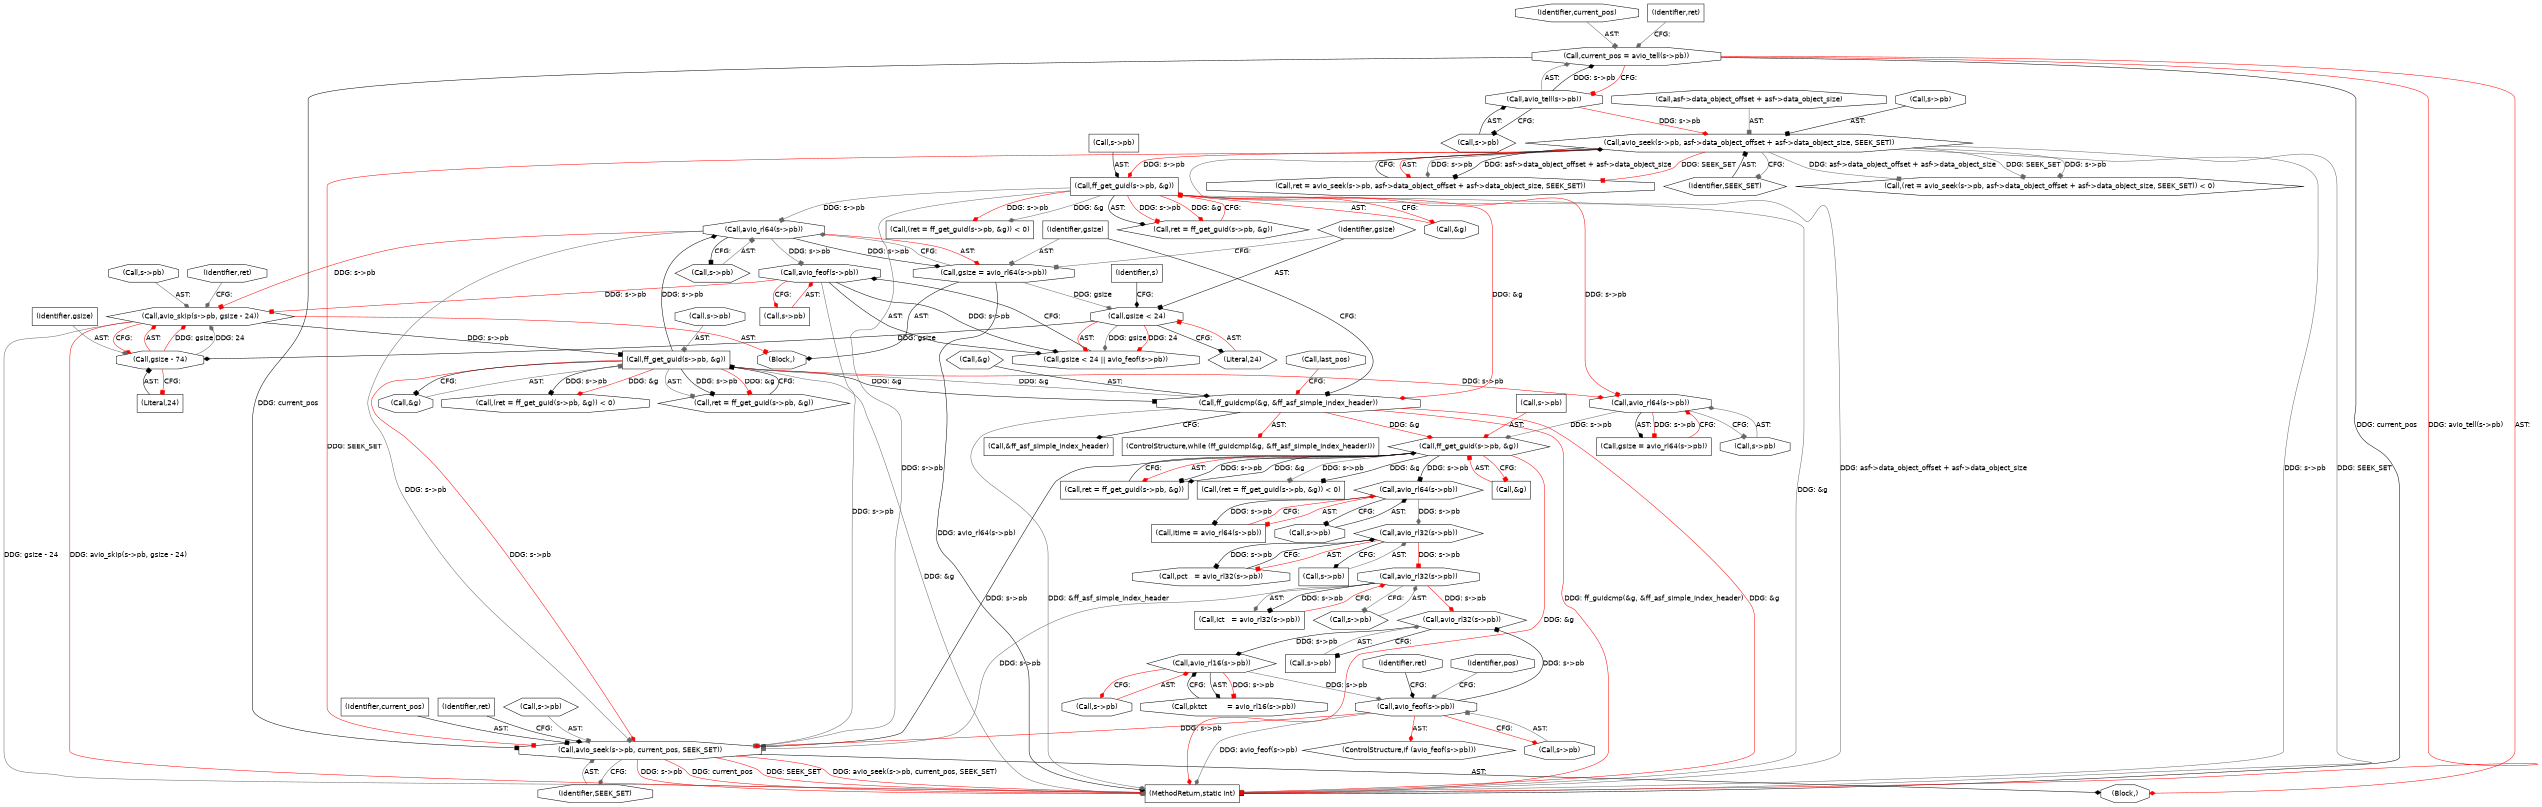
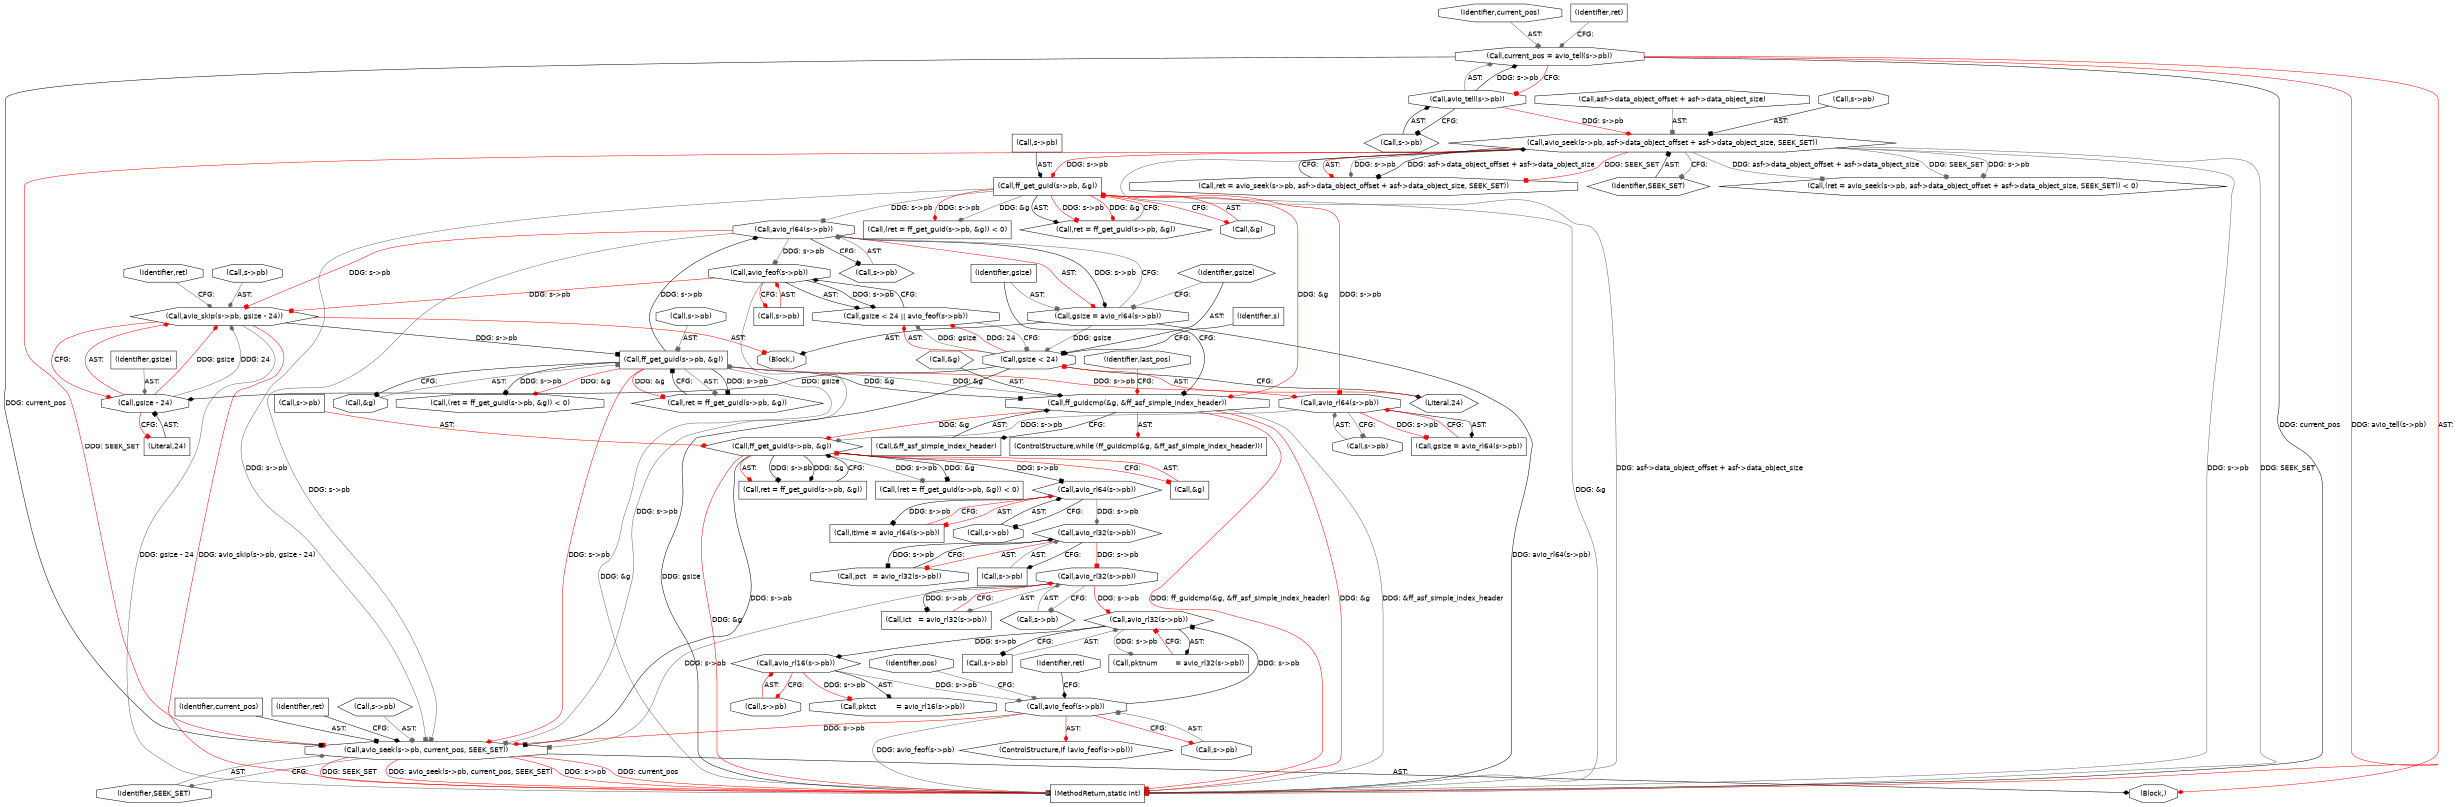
  digraph {
    fontname="DejaVu Sans"
    node [fontname="DejaVu Sans" shape=octagon]
    edge [arrowhead=diamond color=red fontname="DejaVu Sans"]
    n1 [label="(Call,avio_seek(s->pb, current_pos, SEEK_SET))"]
    n2 [label="(Block,)"]
    n3 [label="(MethodReturn,static int)" shape=box]
    n4 [label="(Identifier,SEEK_SET)"]
    n5 [label="(Call,avio_feof(s->pb))"]
    n6 [label="(Call,avio_skip(s->pb, gsize - 24))" shape=hexagon]
    n7 [label="(Call,gsize < 24 || avio_feof(s->pb))"]
    n8 [label="(Call,s->pb)" shape=box]
    n9 [label="(Call,ff_get_guid(s->pb, &g))" shape=box]
-   n10 [label="(Call,gsize - 74)"]
+   n10 [label="(Call,gsize - 24)"]
    n11 [label="(Block,)"]
    n12 [label="(Call,gsize < 24)"]
    n13 [label="(Call,avio_rl64(s->pb))"]
    n14 [label="(Call,gsize = avio_rl64(s->pb))"]
    n15 [label="(Call,s->pb)" shape=hexagon]
    n16 [label="(Call,ff_guidcmp(&g, &ff_asf_simple_index_header))"]
    n17 [label="(Call,avio_rl64(s->pb))"]
    n18 [label="(Call,ret = ff_get_guid(s->pb, &g))" shape=hexagon]
    n19 [label="(Call,&g)"]
    n20 [label="(Call,(ret = ff_get_guid(s->pb, &g)) < 0)"]
    n21 [label="(Call,ff_get_guid(s->pb, &g))" shape=hexagon]
    n22 [label="(Call,&ff_asf_simple_index_header)" shape=box]
    n23 [label="(ControlStructure,while (ff_guidcmp(&g, &ff_asf_simple_index_header)))" shape=box]
    n24 [label="(Call,s->pb)"]
    n25 [label="(Call,gsize = avio_rl64(s->pb))" shape=box]
    n26 [label="(Literal,24)" shape=box]
    n27 [label="(Literal,24)" shape=hexagon]
    n28 [label="(Call,avio_rl64(s->pb))" shape=hexagon]
    n29 [label="(Call,&g)" shape=box]
    n30 [label="(Call,ret = ff_get_guid(s->pb, &g))" shape=box]
    n31 [label="(Call,(ret = ff_get_guid(s->pb, &g)) < 0)" shape=box]
    n32 [label="(Call,ff_get_guid(s->pb, &g))" shape=box]
    n33 [label="(Call,(ret = ff_get_guid(s->pb, &g)) < 0)" shape=box]
    n34 [label="(Call,ret = ff_get_guid(s->pb, &g))" shape=hexagon]
    n35 [label="(Call,&g)"]
    n36 [label="(Call,avio_seek(s->pb, asf->data_object_offset + asf->data_object_size, SEEK_SET))" shape=hexagon]
    n37 [label="(Call,ret = avio_seek(s->pb, asf->data_object_offset + asf->data_object_size, SEEK_SET))"]
    n38 [label="(Identifier,SEEK_SET)" shape=hexagon]
    n39 [label="(Call,(ret = avio_seek(s->pb, asf->data_object_offset + asf->data_object_size, SEEK_SET)) < 0)" shape=hexagon]
    n40 [label="(Call,avio_tell(s->pb))"]
    n41 [label="(Call,current_pos = avio_tell(s->pb))"]
    n42 [label="(Call,s->pb)" shape=hexagon]
    n43 [label="(Call,avio_feof(s->pb))"]
    n44 [label="(Call,avio_rl32(s->pb))" shape=hexagon]
    n45 [label="(Call,s->pb)"]
    n46 [label="(ControlStructure,if (avio_feof(s->pb)))" shape=hexagon]
    n47 [label="(Call,avio_rl16(s->pb))" shape=hexagon]
    n48 [label="(Call,s->pb)" shape=box]
+   n49 [label="(Call,pktnum        = avio_rl32(s->pb))" shape=box]
    n50 [label="(Call,s->pb)"]
    n51 [label="(Call,pktct         = avio_rl16(s->pb))"]
    n52 [label="(Call,avio_rl32(s->pb))"]
    n53 [label="(Call,ict   = avio_rl32(s->pb))" shape=box]
    n54 [label="(Call,s->pb)" shape=hexagon]
    n55 [label="(Call,avio_rl32(s->pb))" shape=hexagon]
    n56 [label="(Call,pct   = avio_rl32(s->pb))"]
    n57 [label="(Call,s->pb)" shape=box]
    n58 [label="(Call,itime = avio_rl64(s->pb))" shape=box]
    n59 [label="(Call,s->pb)"]
    n60 [label="(Identifier,gsize)" shape=box]
    n61 [label="(Identifier,current_pos)" shape=box]
    n62 [label="(Call,asf->data_object_offset + asf->data_object_size)"]
    n63 [label="(Identifier,current_pos)"]
    n64 [label="(Call,s->pb)"]
    n65 [label="(Identifier,gsize)" shape=box]
    n66 [label="(Identifier,gsize)" shape=hexagon]
-   n67 [label="(Call,last_pos)"]
+   n67 [label="(Identifier,last_pos)"]
    n68 [label="(Identifier,ret)"]
    n69 [label="(Call,s->pb)"]
    n70 [label="(Identifier,ret)"]
    n71 [label="(Call,s->pb)"]
    n72 [label="(Identifier,ret)" shape=box]
    n73 [label="(Call,&g)" shape=hexagon]
    n74 [label="(Identifier,ret)" shape=box]
    n75 [label="(Identifier,s)" shape=box]
    n76 [label="(Call,s->pb)" shape=box]
    n77 [label="(Identifier,pos)"]
    n78 [label="(Call,s->pb)" shape=box]
    n79 [label="(Call,s->pb)" shape=hexagon]
    n1 -> n2 [color=black label="AST: "]
    n1 -> n3 [label="DDG: SEEK_SET"]
    n1 -> n3 [arrowhead=box label="DDG: avio_seek(s->pb, current_pos, SEEK_SET)"]
    n1 -> n3 [label="DDG: s->pb"]
    n1 -> n3 [arrowhead=box label="DDG: current_pos"]
    n1 -> n4 [color=gray40 label="CFG: "]
    n4 -> n1 [color=gray40 label="AST: "]
    n5 -> n1 [arrowhead=box color=gray40 label="DDG: s->pb"]
    n5 -> n6 [arrowhead=box label="DDG: s->pb"]
    n5 -> n7 [color=black label="AST: "]
    n5 -> n7 [color=black label="DDG: s->pb"]
    n5 -> n8 [label="CFG: "]
    n6 -> n3 [arrowhead=box color=gray40 label="DDG: gsize - 24"]
    n6 -> n3 [label="DDG: avio_skip(s->pb, gsize - 24)"]
    n6 -> n9 [arrowhead=box color=black label="DDG: s->pb"]
    n6 -> n10 [label="CFG: "]
    n6 -> n11 [arrowhead=box label="AST: "]
    n7 -> n5 [color=black label="CFG: "]
+   n7 -> n12 [arrowhead=box color=gray40 label="CFG: "]
    n8 -> n5 [label="AST: "]
    n9 -> n1 [label="DDG: s->pb"]
    n9 -> n3 [arrowhead=box color=gray40 label="DDG: &g"]
    n9 -> n13 [color=black label="DDG: s->pb"]
    n9 -> n16 [arrowhead=box color=black label="DDG: &g"]
    n9 -> n17 [label="DDG: s->pb"]
    n9 -> n18 [arrowhead=box color=gray40 label="AST: "]
    n9 -> n18 [arrowhead=box color=black label="DDG: s->pb"]
    n9 -> n18 [arrowhead=box label="DDG: &g"]
    n9 -> n19 [arrowhead=box color=black label="CFG: "]
    n9 -> n20 [arrowhead=box color=black label="DDG: s->pb"]
    n9 -> n20 [label="DDG: &g"]
    n10 -> n6 [label="AST: "]
    n10 -> n6 [label="DDG: gsize"]
    n10 -> n6 [color=gray40 label="DDG: 24"]
    n10 -> n26 [arrowhead=box label="CFG: "]
+   n12 -> n3 [arrowhead=box color=black label="DDG: gsize"]
    n12 -> n7 [label="AST: "]
    n12 -> n7 [color=gray40 label="DDG: gsize"]
    n12 -> n7 [label="DDG: 24"]
    n12 -> n10 [color=black label="DDG: gsize"]
    n12 -> n27 [color=black label="CFG: "]
    n13 -> n1 [arrowhead=box color=gray40 label="DDG: s->pb"]
    n13 -> n5 [arrowhead=box color=gray40 label="DDG: s->pb"]
    n13 -> n6 [arrowhead=box label="DDG: s->pb"]
    n13 -> n14 [label="AST: "]
    n13 -> n14 [color=black label="DDG: s->pb"]
    n13 -> n15 [arrowhead=box color=black label="CFG: "]
    n14 -> n3 [color=black label="DDG: avio_rl64(s->pb)"]
    n14 -> n11 [color=black label="AST: "]
    n14 -> n12 [color=gray40 label="DDG: gsize"]
    n14 -> n13 [color=gray40 label="CFG: "]
    n15 -> n13 [arrowhead=box color=gray40 label="AST: "]
    n16 -> n3 [arrowhead=box label="DDG: ff_guidcmp(&g, &ff_asf_simple_index_header)"]
    n16 -> n3 [arrowhead=box label="DDG: &g"]
    n16 -> n3 [color=gray40 label="DDG: &ff_asf_simple_index_header"]
    n16 -> n9 [arrowhead=box color=gray40 label="DDG: &g"]
    n16 -> n21 [label="DDG: &g"]
    n16 -> n22 [color=black label="CFG: "]
    n16 -> n23 [label="AST: "]
    n17 -> n21 [color=gray40 label="DDG: s->pb"]
    n17 -> n24 [arrowhead=box color=gray40 label="CFG: "]
    n17 -> n25 [color=black label="AST: "]
    n17 -> n25 [arrowhead=box label="DDG: s->pb"]
    n18 -> n9 [arrowhead=box color=black label="CFG: "]
    n19 -> n9 [arrowhead=box color=gray40 label="AST: "]
    n21 -> n1 [arrowhead=box color=black label="DDG: s->pb"]
    n21 -> n3 [label="DDG: &g"]
    n21 -> n28 [arrowhead=box color=black label="DDG: s->pb"]
    n21 -> n29 [arrowhead=box label="CFG: "]
    n21 -> n30 [label="AST: "]
    n21 -> n30 [arrowhead=box color=black label="DDG: s->pb"]
    n21 -> n30 [color=black label="DDG: &g"]
    n21 -> n31 [arrowhead=box color=gray40 label="DDG: s->pb"]
    n21 -> n31 [arrowhead=box color=black label="DDG: &g"]
+   n22 -> n16 [color=black label="AST: "]
    n24 -> n17 [color=gray40 label="AST: "]
    n25 -> n17 [label="CFG: "]
    n26 -> n10 [arrowhead=box color=black label="AST: "]
    n27 -> n12 [arrowhead=box label="AST: "]
    n28 -> n55 [color=gray40 label="DDG: s->pb"]
    n28 -> n58 [arrowhead=box label="AST: "]
    n28 -> n58 [arrowhead=box color=black label="DDG: s->pb"]
    n28 -> n59 [arrowhead=box color=black label="CFG: "]
    n29 -> n21 [arrowhead=box label="AST: "]
    n30 -> n21 [color=black label="CFG: "]
    n32 -> n1 [arrowhead=box color=gray40 label="DDG: s->pb"]
    n32 -> n3 [arrowhead=box color=gray40 label="DDG: &g"]
    n32 -> n13 [arrowhead=box color=gray40 label="DDG: s->pb"]
    n32 -> n16 [label="DDG: &g"]
    n32 -> n17 [arrowhead=box label="DDG: s->pb"]
    n32 -> n33 [label="DDG: s->pb"]
    n32 -> n33 [color=gray40 label="DDG: &g"]
    n32 -> n34 [color=black label="AST: "]
    n32 -> n34 [arrowhead=box label="DDG: s->pb"]
    n32 -> n34 [label="DDG: &g"]
    n32 -> n35 [label="CFG: "]
    n34 -> n32 [arrowhead=box label="CFG: "]
    n35 -> n32 [arrowhead=box label="AST: "]
    n36 -> n1 [arrowhead=box label="DDG: SEEK_SET"]
    n36 -> n3 [color=gray40 label="DDG: s->pb"]
    n36 -> n3 [arrowhead=box color=gray40 label="DDG: SEEK_SET"]
    n36 -> n3 [color=gray40 label="DDG: asf->data_object_offset + asf->data_object_size"]
    n36 -> n32 [label="DDG: s->pb"]
    n36 -> n37 [label="AST: "]
    n36 -> n37 [color=gray40 label="DDG: s->pb"]
    n36 -> n37 [arrowhead=box color=black label="DDG: asf->data_object_offset + asf->data_object_size"]
    n36 -> n37 [arrowhead=box label="DDG: SEEK_SET"]
    n36 -> n38 [arrowhead=box color=gray40 label="CFG: "]
    n36 -> n39 [arrowhead=box color=gray40 label="DDG: s->pb"]
    n36 -> n39 [arrowhead=box color=gray40 label="DDG: asf->data_object_offset + asf->data_object_size"]
    n36 -> n39 [arrowhead=box color=gray40 label="DDG: SEEK_SET"]
    n37 -> n36 [color=black label="CFG: "]
    n38 -> n36 [arrowhead=box color=black label="AST: "]
    n40 -> n36 [label="DDG: s->pb"]
    n40 -> n41 [color=gray40 label="AST: "]
    n40 -> n41 [color=black label="DDG: s->pb"]
    n40 -> n42 [arrowhead=box color=black label="CFG: "]
    n41 -> n1 [arrowhead=box color=black label="DDG: current_pos"]
    n41 -> n2 [label="AST: "]
    n41 -> n3 [arrowhead=box color=black label="DDG: current_pos"]
    n41 -> n3 [arrowhead=box label="DDG: avio_tell(s->pb)"]
    n41 -> n40 [arrowhead=box label="CFG: "]
    n42 -> n40 [color=black label="AST: "]
    n43 -> n1 [label="DDG: s->pb"]
    n43 -> n3 [color=gray40 label="DDG: avio_feof(s->pb)"]
    n43 -> n44 [arrowhead=box color=black label="DDG: s->pb"]
    n43 -> n45 [label="CFG: "]
    n43 -> n46 [label="AST: "]
    n44 -> n47 [color=black label="DDG: s->pb"]
    n44 -> n48 [arrowhead=box color=black label="CFG: "]
+   n44 -> n49 [color=black label="AST: "]
+   n44 -> n49 [color=gray40 label="DDG: s->pb"]
    n45 -> n43 [arrowhead=box color=gray40 label="AST: "]
    n47 -> n43 [color=gray40 label="DDG: s->pb"]
    n47 -> n50 [label="CFG: "]
    n47 -> n51 [color=black label="AST: "]
    n47 -> n51 [arrowhead=box label="DDG: s->pb"]
    n48 -> n44 [color=gray40 label="AST: "]
+   n49 -> n44 [arrowhead=box label="CFG: "]
    n50 -> n47 [label="AST: "]
-   n51 -> n47 [color=black label="CFG: "]
    n52 -> n1 [arrowhead=box color=gray40 label="DDG: s->pb"]
    n52 -> n44 [label="DDG: s->pb"]
    n52 -> n53 [color=gray40 label="AST: "]
    n52 -> n53 [arrowhead=box color=black label="DDG: s->pb"]
    n52 -> n54 [arrowhead=box color=gray40 label="CFG: "]
    n53 -> n52 [label="CFG: "]
    n54 -> n52 [color=gray40 label="AST: "]
    n55 -> n52 [arrowhead=box label="DDG: s->pb"]
    n55 -> n56 [arrowhead=box label="AST: "]
    n55 -> n56 [arrowhead=box color=black label="DDG: s->pb"]
    n55 -> n57 [color=black label="CFG: "]
    n56 -> n55 [color=black label="CFG: "]
    n57 -> n55 [color=gray40 label="AST: "]
    n58 -> n28 [label="CFG: "]
    n59 -> n28 [color=black label="AST: "]
    n60 -> n10 [color=gray40 label="AST: "]
    n61 -> n1 [arrowhead=box color=black label="AST: "]
    n62 -> n36 [arrowhead=box color=gray40 label="AST: "]
    n63 -> n41 [arrowhead=box color=gray40 label="AST: "]
    n64 -> n9 [arrowhead=box color=gray40 label="AST: "]
    n65 -> n14 [arrowhead=box color=gray40 label="AST: "]
    n65 -> n16 [arrowhead=box color=black label="CFG: "]
    n66 -> n12 [arrowhead=box color=black label="AST: "]
    n66 -> n14 [arrowhead=box color=gray40 label="CFG: "]
    n67 -> n16 [label="CFG: "]
    n68 -> n43 [color=black label="CFG: "]
    n69 -> n6 [color=gray40 label="AST: "]
    n70 -> n6 [color=gray40 label="CFG: "]
    n71 -> n36 [arrowhead=box color=black label="AST: "]
    n72 -> n41 [color=gray40 label="CFG: "]
    n73 -> n16 [color=black label="AST: "]
    n74 -> n1 [color=black label="CFG: "]
    n75 -> n12 [color=black label="CFG: "]
    n76 -> n32 [color=black label="AST: "]
    n77 -> n43 [color=gray40 label="CFG: "]
    n78 -> n21 [label="AST: "]
    n79 -> n1 [arrowhead=box color=gray40 label="AST: "]
  }
